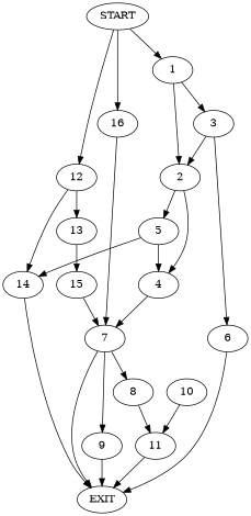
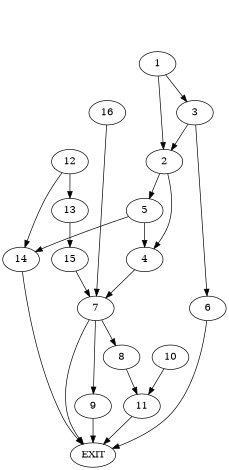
  digraph {
-   n1 [label=START]
    1
    12
    16
    2
    3
    13
    14
    7
    n10 [label=EXIT]
    4
    5
    6
    8
    9
    11
    10
    15
-   n1 -> 1
-   n1 -> 12
-   n1 -> 16
    1 -> 2
    1 -> 3
    12 -> 13
    12 -> 14
    16 -> 7
    2 -> 4
    2 -> 5
    3 -> 2
    3 -> 6
    13 -> 15
    14 -> n10
    7 -> n10
    7 -> 8
    7 -> 9
    4 -> 7
    5 -> 14
    5 -> 4
    6 -> n10
    8 -> 11
    9 -> n10
    11 -> n10
    10 -> 11
    15 -> 7
  }
